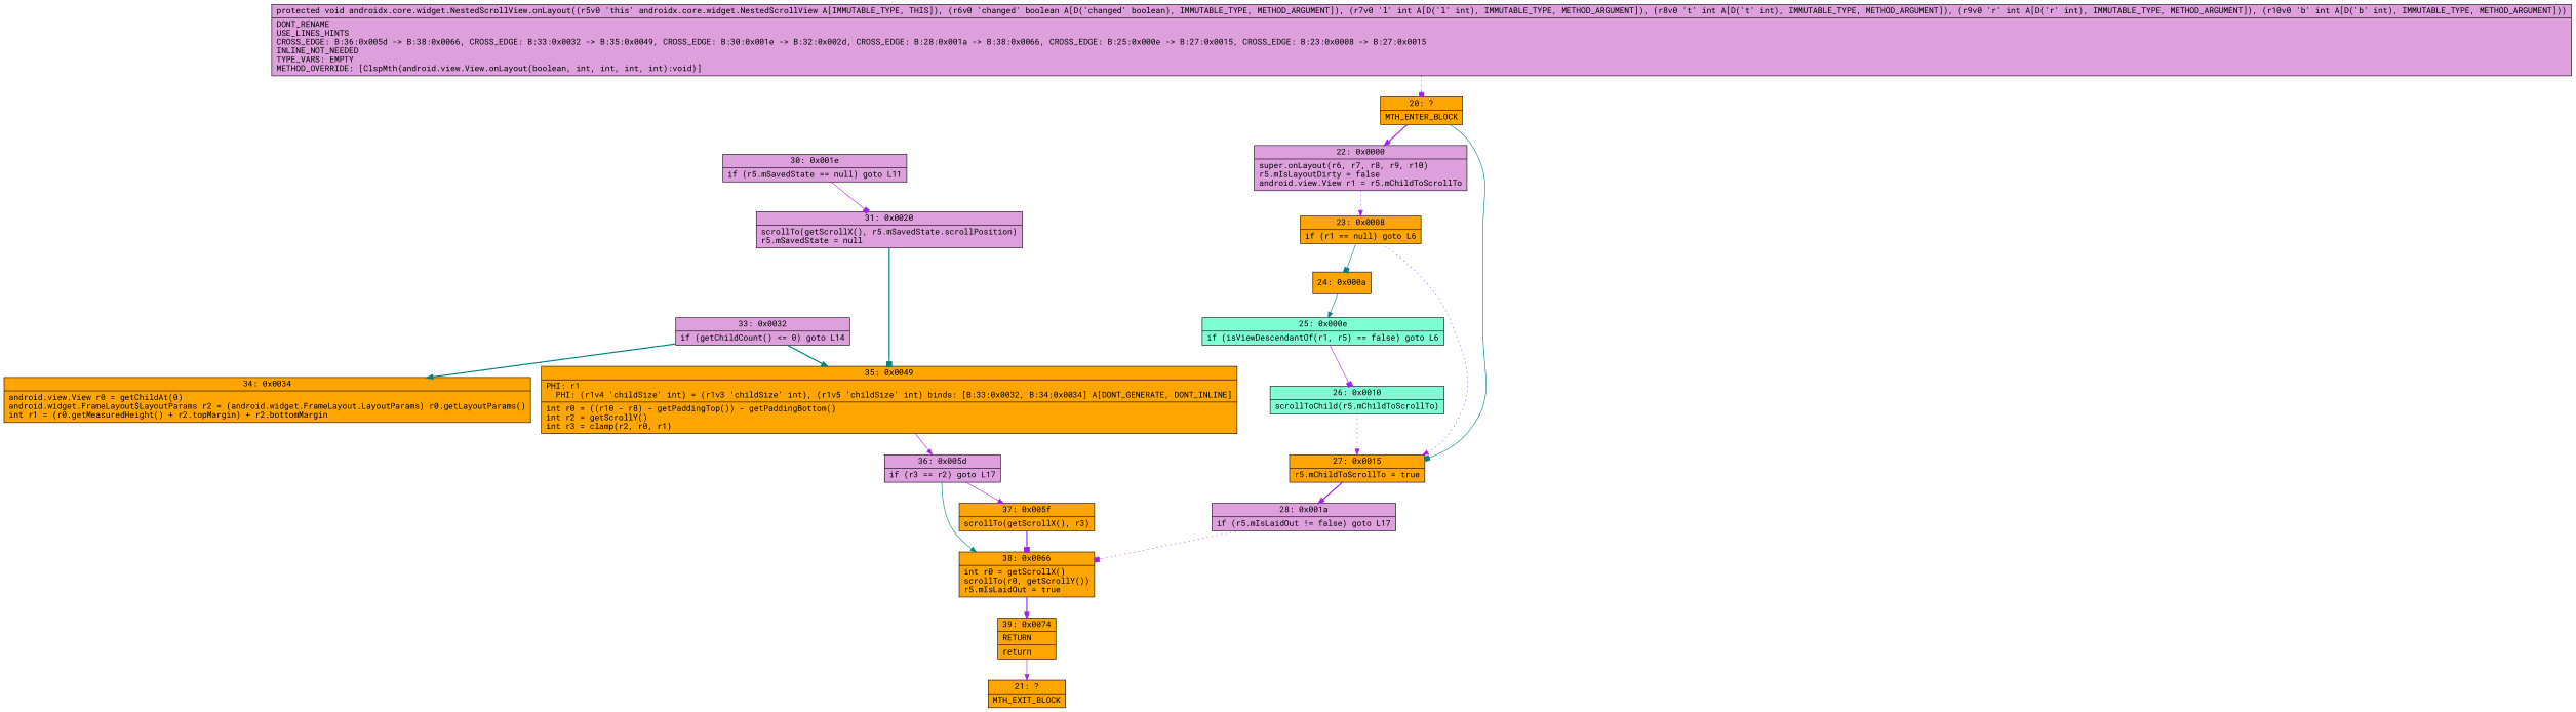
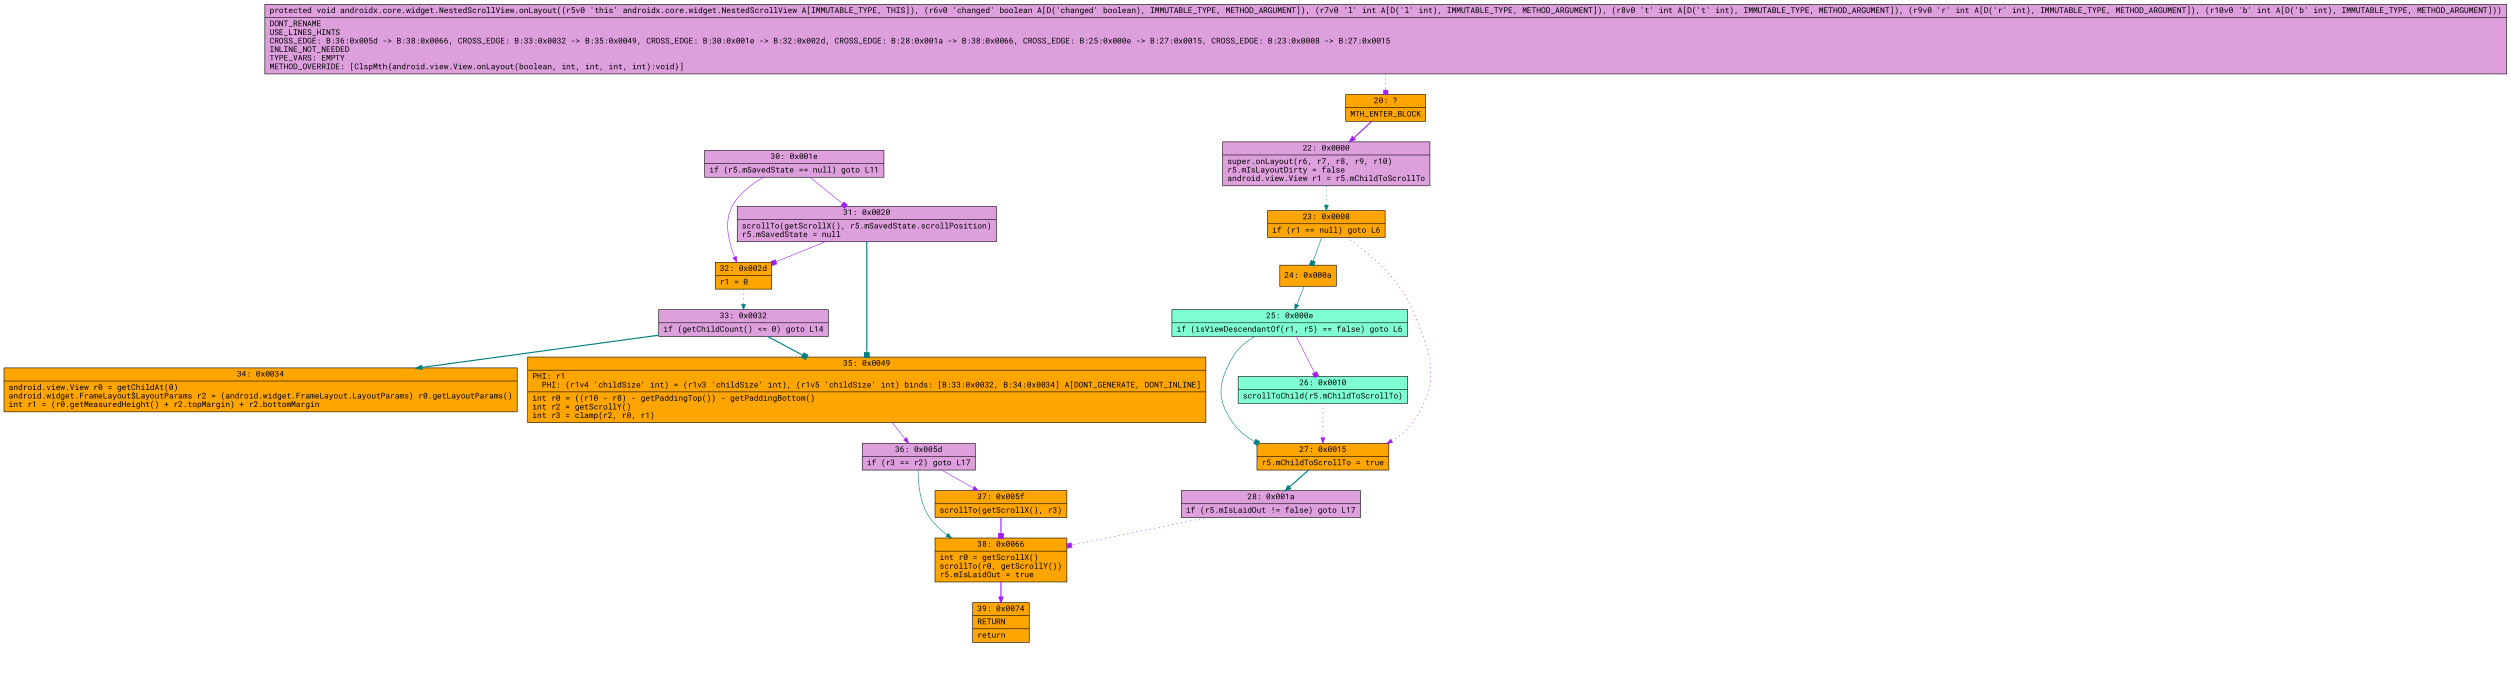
  digraph {
    fontname="Roboto Mono"
    node [fillcolor=orange fontname="Roboto Mono" shape=record style=filled]
    edge [arrowhead=normal color=purple fontname="Roboto Mono" style=solid]
    n1 [label="{20\:\ ?|MTH_ENTER_BLOCK\l}"]
    n2 [fillcolor=plum label="{22\:\ 0x0000|super.onLayout(r6, r7, r8, r9, r10)\lr5.mIsLayoutDirty = false\landroid.view.View r1 = r5.mChildToScrollTo\l}"]
    n3 [label="{23\:\ 0x0008|if (r1 == null) goto L6\l}"]
    n4 [label="{24\:\ 0x000a}"]
    n5 [label="{27\:\ 0x0015|r5.mChildToScrollTo = true\l}"]
    n6 [fillcolor=aquamarine label="{25\:\ 0x000e|if (isViewDescendantOf(r1, r5) == false) goto L6\l}"]
    n7 [fillcolor=plum label="{28\:\ 0x001a|if (r5.mIsLaidOut != false) goto L17\l}"]
    n8 [fillcolor=aquamarine label="{26\:\ 0x0010|scrollToChild(r5.mChildToScrollTo)\l}"]
    n9 [label="{38\:\ 0x0066|int r0 = getScrollX()\lscrollTo(r0, getScrollY())\lr5.mIsLaidOut = true\l}"]
    n10 [label="{39\:\ 0x0074|RETURN\l|return\l}"]
    n11 [fillcolor=plum label="{30\:\ 0x001e|if (r5.mSavedState == null) goto L11\l}"]
    n12 [fillcolor=plum label="{31\:\ 0x0020|scrollTo(getScrollX(), r5.mSavedState.scrollPosition)\lr5.mSavedState = null\l}"]
+   n13 [label="{32\:\ 0x002d|r1 = 0\l}"]
    n14 [label="{35\:\ 0x0049|PHI: r1 \l  PHI: (r1v4 'childSize' int) = (r1v3 'childSize' int), (r1v5 'childSize' int) binds: [B:33:0x0032, B:34:0x0034] A[DONT_GENERATE, DONT_INLINE]\l|int r0 = ((r10 \- r8) \- getPaddingTop()) \- getPaddingBottom()\lint r2 = getScrollY()\lint r3 = clamp(r2, r0, r1)\l}"]
    n15 [fillcolor=plum label="{33\:\ 0x0032|if (getChildCount() \<= 0) goto L14\l}"]
    n16 [label="{34\:\ 0x0034|android.view.View r0 = getChildAt(0)\landroid.widget.FrameLayout$LayoutParams r2 = (android.widget.FrameLayout.LayoutParams) r0.getLayoutParams()\lint r1 = (r0.getMeasuredHeight() + r2.topMargin) + r2.bottomMargin\l}"]
    n17 [fillcolor=plum label="{36\:\ 0x005d|if (r3 == r2) goto L17\l}"]
    n18 [label="{37\:\ 0x005f|scrollTo(getScrollX(), r3)\l}"]
-   n19 [label="{21\:\ ?|MTH_EXIT_BLOCK\l}"]
    n20 [fillcolor=plum label="{protected void androidx.core.widget.NestedScrollView.onLayout((r5v0 'this' androidx.core.widget.NestedScrollView A[IMMUTABLE_TYPE, THIS]), (r6v0 'changed' boolean A[D('changed' boolean), IMMUTABLE_TYPE, METHOD_ARGUMENT]), (r7v0 'l' int A[D('l' int), IMMUTABLE_TYPE, METHOD_ARGUMENT]), (r8v0 't' int A[D('t' int), IMMUTABLE_TYPE, METHOD_ARGUMENT]), (r9v0 'r' int A[D('r' int), IMMUTABLE_TYPE, METHOD_ARGUMENT]), (r10v0 'b' int A[D('b' int), IMMUTABLE_TYPE, METHOD_ARGUMENT]))  | DONT_RENAME\lUSE_LINES_HINTS\lCROSS_EDGE: B:36:0x005d \-\> B:38:0x0066, CROSS_EDGE: B:33:0x0032 \-\> B:35:0x0049, CROSS_EDGE: B:30:0x001e \-\> B:32:0x002d, CROSS_EDGE: B:28:0x001a \-\> B:38:0x0066, CROSS_EDGE: B:25:0x000e \-\> B:27:0x0015, CROSS_EDGE: B:23:0x0008 \-\> B:27:0x0015\lINLINE_NOT_NEEDED\lTYPE_VARS: EMPTY\lMETHOD_OVERRIDE: [ClspMth\{android.view.View.onLayout(boolean, int, int, int, int):void\}]\l}"]
    n1 -> n2 [style=bold]
-   n2 -> n3 [style=dotted]
+   n2 -> n3 [color=teal style=dotted]
    n3 -> n4 [arrowhead=box color=teal]
    n3 -> n5 [style=dotted]
    n4 -> n6 [color=teal]
-   n5 -> n7 [style=bold]
-   n1 -> n5 [arrowhead=box color=teal]
+   n5 -> n7 [color=teal style=bold]
+   n6 -> n5 [arrowhead=box color=teal]
    n6 -> n8 [arrowhead=box]
    n7 -> n9 [arrowhead=box style=dotted]
    n8 -> n5 [style=dotted]
    n9 -> n10 [style=bold]
-   n10 -> n19
    n11 -> n12 [arrowhead=box]
+   n11 -> n13
+   n12 -> n13 [arrowhead=box]
    n12 -> n14 [arrowhead=box color=teal style=bold]
+   n13 -> n15 [color=teal style=dotted]
    n14 -> n17
-   n15 -> n14 [color=teal style=bold]
+   n15 -> n14 [arrowhead=box color=teal style=bold]
    n15 -> n16 [color=teal style=bold]
    n17 -> n9 [color=teal]
    n17 -> n18
    n18 -> n9 [arrowhead=box style=bold]
    n20 -> n1 [arrowhead=box style=dotted]
  }
